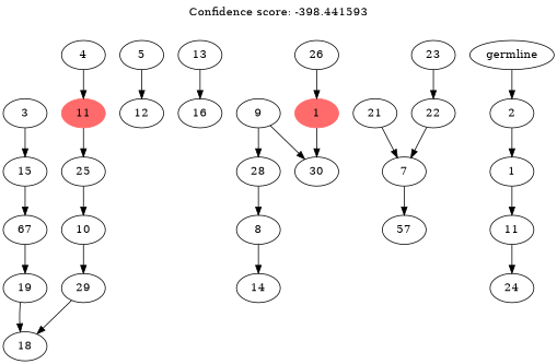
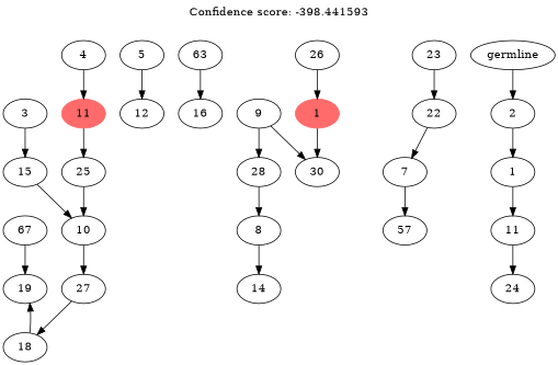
  digraph {
    label="Confidence score: -398.441593"
    labelloc=t
    n1 [label=19]
    n2 [label=18]
    n3 [label=67]
    n4 [label=15]
    n5 [label=3]
    n6 [label=5]
    n7 [label=12]
    n8 [label=16]
-   n9 [label=13]
-   n10 [label=29]
+   n9 [label=63]
+   n10 [label=27]
    n11 [label=10]
    n12 [label=25]
    n13 [color=indianred1 label=11 style=filled]
    n14 [label=4]
    n15 [label=14]
    n16 [label=8]
    n17 [label=28]
    n18 [label=9]
    n19 [label=30]
    n20 [color=indianred1 label=1 style=filled]
    n21 [label=7]
    n22 [label=57]
-   n23 [label=21]
    n24 [label=22]
    n25 [label=23]
    n26 [label=26]
    n27 [label=24]
    n28 [label=11]
    n29 [label=1]
    n30 [label=2]
    n31 [label=germline]
-   n1 -> n2
+   n2 -> n1
    n3 -> n1
-   n4 -> n3
+   n4 -> n11
    n5 -> n4
    n6 -> n7
    n9 -> n8
    n10 -> n2
    n11 -> n10
    n12 -> n11
    n13 -> n12
    n14 -> n13
    n16 -> n15
    n17 -> n16
    n18 -> n17
    n18 -> n19
    n20 -> n19
    n21 -> n22
-   n23 -> n21
    n24 -> n21
    n25 -> n24
    n26 -> n20
    n28 -> n27
    n29 -> n28
    n30 -> n29
    n31 -> n30
  }
